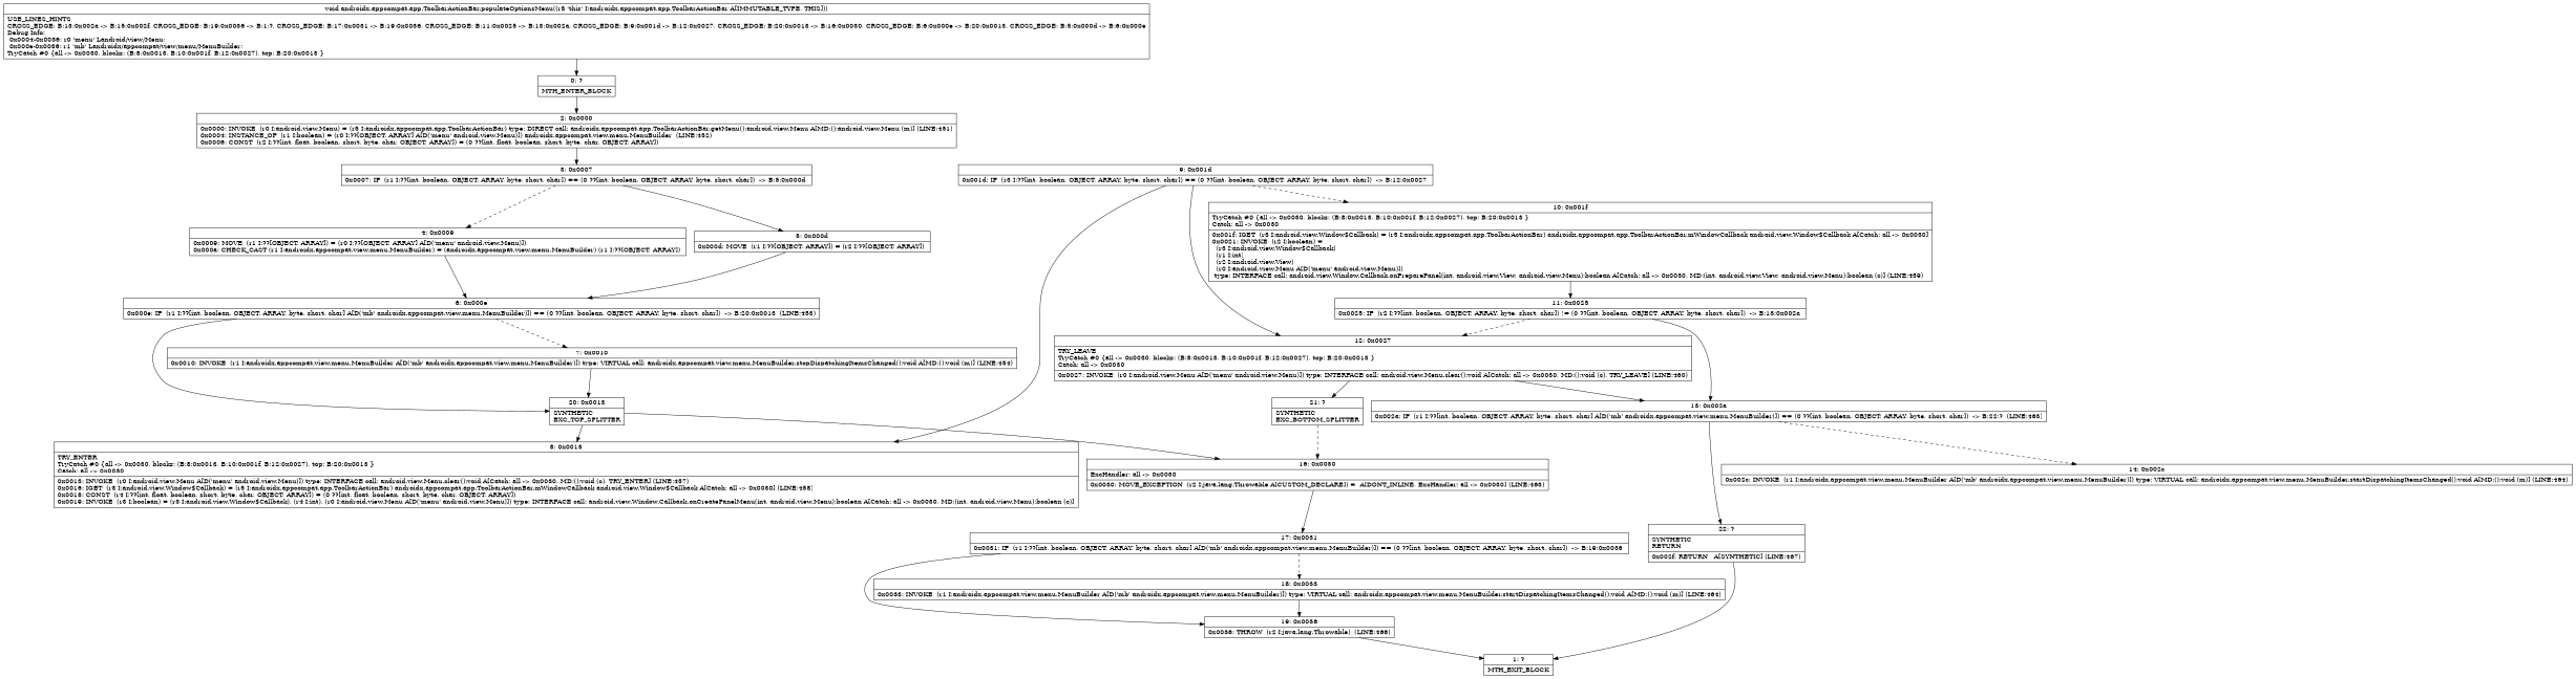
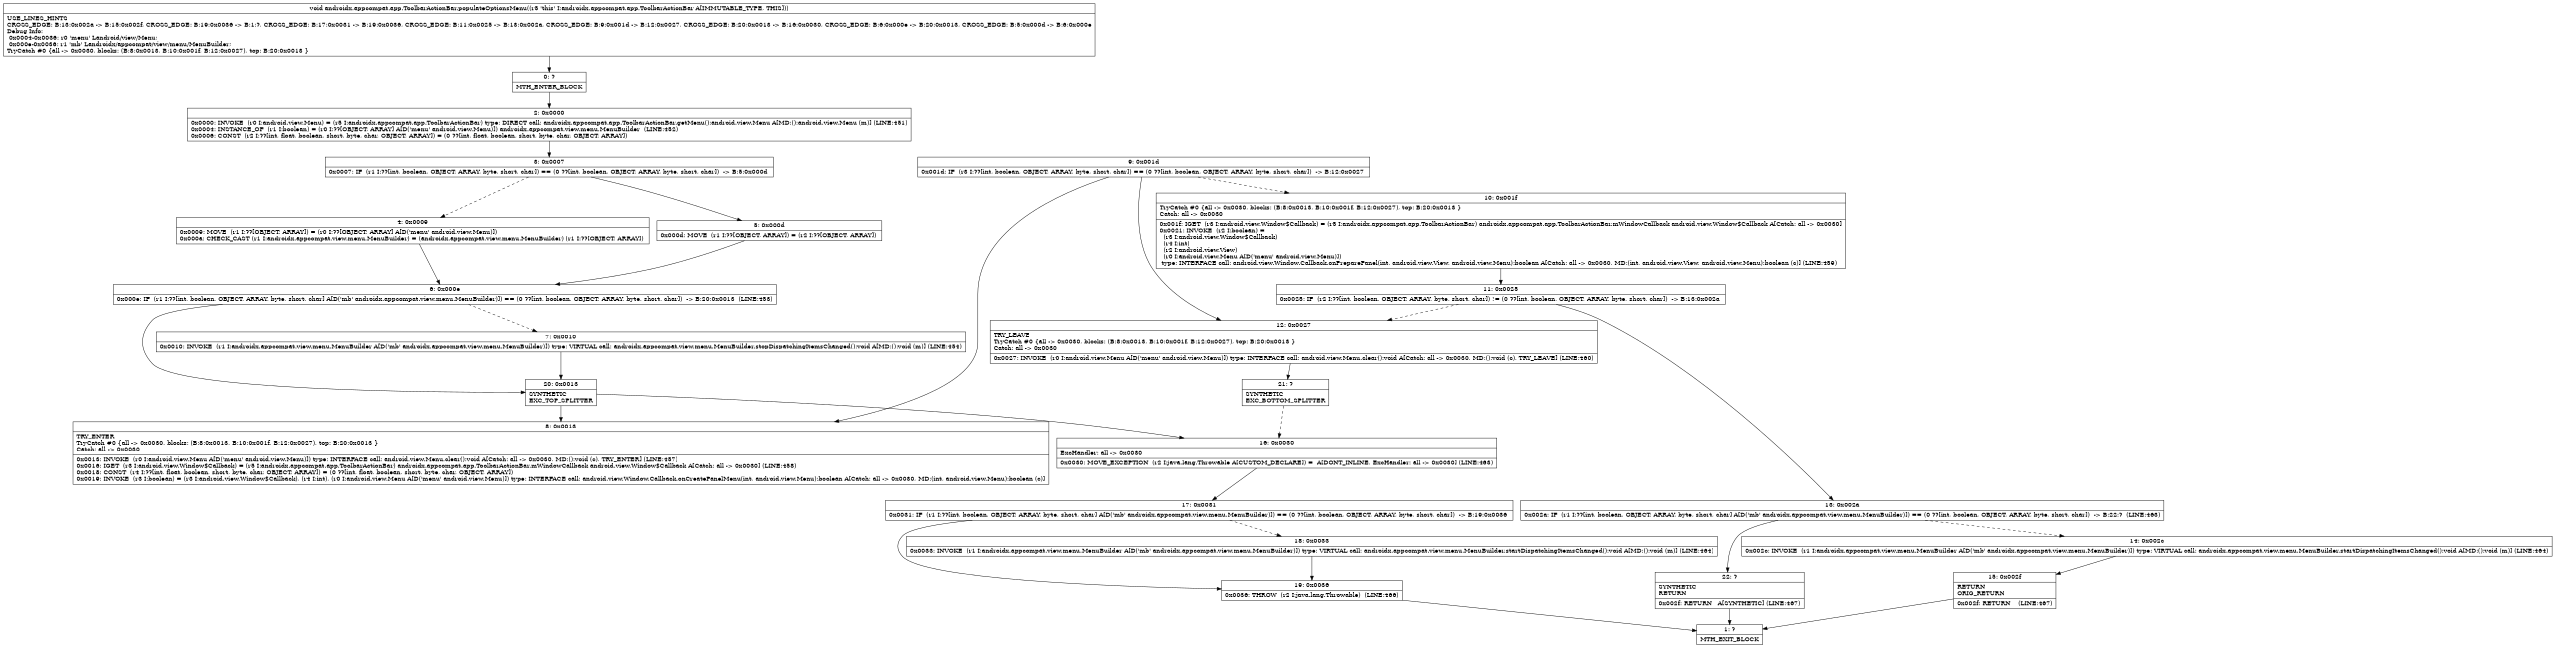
  digraph {
    node [shape=record]
    n1 [label="{0\:\ ?|MTH_ENTER_BLOCK\l}"]
    n2 [label="{2\:\ 0x0000|0x0000: INVOKE  (r0 I:android.view.Menu) = (r5 I:androidx.appcompat.app.ToolbarActionBar) type: DIRECT call: androidx.appcompat.app.ToolbarActionBar.getMenu():android.view.Menu A[MD:():android.view.Menu (m)] (LINE:451)\l0x0004: INSTANCE_OF  (r1 I:boolean) = (r0 I:??[OBJECT, ARRAY] A[D('menu' android.view.Menu)]) androidx.appcompat.view.menu.MenuBuilder  (LINE:452)\l0x0006: CONST  (r2 I:??[int, float, boolean, short, byte, char, OBJECT, ARRAY]) = (0 ??[int, float, boolean, short, byte, char, OBJECT, ARRAY]) \l}"]
    n3 [label="{3\:\ 0x0007|0x0007: IF  (r1 I:??[int, boolean, OBJECT, ARRAY, byte, short, char]) == (0 ??[int, boolean, OBJECT, ARRAY, byte, short, char])  \-\> B:5:0x000d \l}"]
    n4 [label="{4\:\ 0x0009|0x0009: MOVE  (r1 I:??[OBJECT, ARRAY]) = (r0 I:??[OBJECT, ARRAY] A[D('menu' android.view.Menu)]) \l0x000a: CHECK_CAST (r1 I:androidx.appcompat.view.menu.MenuBuilder) = (androidx.appcompat.view.menu.MenuBuilder) (r1 I:??[OBJECT, ARRAY]) \l}"]
    n5 [label="{5\:\ 0x000d|0x000d: MOVE  (r1 I:??[OBJECT, ARRAY]) = (r2 I:??[OBJECT, ARRAY]) \l}"]
    n6 [label="{6\:\ 0x000e|0x000e: IF  (r1 I:??[int, boolean, OBJECT, ARRAY, byte, short, char] A[D('mb' androidx.appcompat.view.menu.MenuBuilder)]) == (0 ??[int, boolean, OBJECT, ARRAY, byte, short, char])  \-\> B:20:0x0013  (LINE:453)\l}"]
    n7 [label="{7\:\ 0x0010|0x0010: INVOKE  (r1 I:androidx.appcompat.view.menu.MenuBuilder A[D('mb' androidx.appcompat.view.menu.MenuBuilder)]) type: VIRTUAL call: androidx.appcompat.view.menu.MenuBuilder.stopDispatchingItemsChanged():void A[MD:():void (m)] (LINE:454)\l}"]
    n8 [label="{20\:\ 0x0013|SYNTHETIC\lEXC_TOP_SPLITTER\l}"]
    n9 [label="{8\:\ 0x0013|TRY_ENTER\lTryCatch #0 \{all \-\> 0x0030, blocks: (B:8:0x0013, B:10:0x001f, B:12:0x0027), top: B:20:0x0013 \}\lCatch: all \-\> 0x0030\l|0x0013: INVOKE  (r0 I:android.view.Menu A[D('menu' android.view.Menu)]) type: INTERFACE call: android.view.Menu.clear():void A[Catch: all \-\> 0x0030, MD:():void (c), TRY_ENTER] (LINE:457)\l0x0016: IGET  (r3 I:android.view.Window$Callback) = (r5 I:androidx.appcompat.app.ToolbarActionBar) androidx.appcompat.app.ToolbarActionBar.mWindowCallback android.view.Window$Callback A[Catch: all \-\> 0x0030] (LINE:458)\l0x0018: CONST  (r4 I:??[int, float, boolean, short, byte, char, OBJECT, ARRAY]) = (0 ??[int, float, boolean, short, byte, char, OBJECT, ARRAY]) \l0x0019: INVOKE  (r3 I:boolean) = (r3 I:android.view.Window$Callback), (r4 I:int), (r0 I:android.view.Menu A[D('menu' android.view.Menu)]) type: INTERFACE call: android.view.Window.Callback.onCreatePanelMenu(int, android.view.Menu):boolean A[Catch: all \-\> 0x0030, MD:(int, android.view.Menu):boolean (c)]\l}"]
    n10 [label="{16\:\ 0x0030|ExcHandler: all \-\> 0x0030\l|0x0030: MOVE_EXCEPTION  (r2 I:java.lang.Throwable A[CUSTOM_DECLARE]) =  A[DONT_INLINE, ExcHandler: all \-\> 0x0030] (LINE:463)\l}"]
    n11 [label="{17\:\ 0x0031|0x0031: IF  (r1 I:??[int, boolean, OBJECT, ARRAY, byte, short, char] A[D('mb' androidx.appcompat.view.menu.MenuBuilder)]) == (0 ??[int, boolean, OBJECT, ARRAY, byte, short, char])  \-\> B:19:0x0036 \l}"]
    n12 [label="{9\:\ 0x001d|0x001d: IF  (r3 I:??[int, boolean, OBJECT, ARRAY, byte, short, char]) == (0 ??[int, boolean, OBJECT, ARRAY, byte, short, char])  \-\> B:12:0x0027 \l}"]
-   n13 [label="{10\:\ 0x001f|TryCatch #0 \{all \-\> 0x0030, blocks: (B:8:0x0013, B:10:0x001f, B:12:0x0027), top: B:20:0x0013 \}\lCatch: all \-\> 0x0030\l|0x001f: IGET  (r3 I:android.view.Window$Callback) = (r5 I:androidx.appcompat.app.ToolbarActionBar) androidx.appcompat.app.ToolbarActionBar.mWindowCallback android.view.Window$Callback A[Catch: all \-\> 0x0030]\l0x0021: INVOKE  (r2 I:boolean) = \l  (r3 I:android.view.Window$Callback)\l  (r1 I:int)\l  (r2 I:android.view.View)\l  (r0 I:android.view.Menu A[D('menu' android.view.Menu)])\l type: INTERFACE call: android.view.Window.Callback.onPreparePanel(int, android.view.View, android.view.Menu):boolean A[Catch: all \-\> 0x0030, MD:(int, android.view.View, android.view.Menu):boolean (c)] (LINE:459)\l}"]
+   n13 [label="{10\:\ 0x001f|TryCatch #0 \{all \-\> 0x0030, blocks: (B:8:0x0013, B:10:0x001f, B:12:0x0027), top: B:20:0x0013 \}\lCatch: all \-\> 0x0030\l|0x001f: IGET  (r3 I:android.view.Window$Callback) = (r5 I:androidx.appcompat.app.ToolbarActionBar) androidx.appcompat.app.ToolbarActionBar.mWindowCallback android.view.Window$Callback A[Catch: all \-\> 0x0030]\l0x0021: INVOKE  (r2 I:boolean) = \l  (r3 I:android.view.Window$Callback)\l  (r4 I:int)\l  (r2 I:android.view.View)\l  (r0 I:android.view.Menu A[D('menu' android.view.Menu)])\l type: INTERFACE call: android.view.Window.Callback.onPreparePanel(int, android.view.View, android.view.Menu):boolean A[Catch: all \-\> 0x0030, MD:(int, android.view.View, android.view.Menu):boolean (c)] (LINE:459)\l}"]
    n14 [label="{12\:\ 0x0027|TRY_LEAVE\lTryCatch #0 \{all \-\> 0x0030, blocks: (B:8:0x0013, B:10:0x001f, B:12:0x0027), top: B:20:0x0013 \}\lCatch: all \-\> 0x0030\l|0x0027: INVOKE  (r0 I:android.view.Menu A[D('menu' android.view.Menu)]) type: INTERFACE call: android.view.Menu.clear():void A[Catch: all \-\> 0x0030, MD:():void (c), TRY_LEAVE] (LINE:460)\l}"]
    n15 [label="{11\:\ 0x0025|0x0025: IF  (r2 I:??[int, boolean, OBJECT, ARRAY, byte, short, char]) != (0 ??[int, boolean, OBJECT, ARRAY, byte, short, char])  \-\> B:13:0x002a \l}"]
    n16 [label="{13\:\ 0x002a|0x002a: IF  (r1 I:??[int, boolean, OBJECT, ARRAY, byte, short, char] A[D('mb' androidx.appcompat.view.menu.MenuBuilder)]) == (0 ??[int, boolean, OBJECT, ARRAY, byte, short, char])  \-\> B:22:?  (LINE:463)\l}"]
    n17 [label="{21\:\ ?|SYNTHETIC\lEXC_BOTTOM_SPLITTER\l}"]
    n18 [label="{14\:\ 0x002c|0x002c: INVOKE  (r1 I:androidx.appcompat.view.menu.MenuBuilder A[D('mb' androidx.appcompat.view.menu.MenuBuilder)]) type: VIRTUAL call: androidx.appcompat.view.menu.MenuBuilder.startDispatchingItemsChanged():void A[MD:():void (m)] (LINE:464)\l}"]
    n19 [label="{22\:\ ?|SYNTHETIC\lRETURN\l|0x002f: RETURN   A[SYNTHETIC] (LINE:467)\l}"]
+   n20 [label="{15\:\ 0x002f|RETURN\lORIG_RETURN\l|0x002f: RETURN    (LINE:467)\l}"]
    n21 [label="{1\:\ ?|MTH_EXIT_BLOCK\l}"]
    n22 [label="{18\:\ 0x0033|0x0033: INVOKE  (r1 I:androidx.appcompat.view.menu.MenuBuilder A[D('mb' androidx.appcompat.view.menu.MenuBuilder)]) type: VIRTUAL call: androidx.appcompat.view.menu.MenuBuilder.startDispatchingItemsChanged():void A[MD:():void (m)] (LINE:464)\l}"]
    n23 [label="{19\:\ 0x0036|0x0036: THROW  (r2 I:java.lang.Throwable)  (LINE:466)\l}"]
    n24 [label="{void androidx.appcompat.app.ToolbarActionBar.populateOptionsMenu((r5 'this' I:androidx.appcompat.app.ToolbarActionBar A[IMMUTABLE_TYPE, THIS]))  | USE_LINES_HINTS\lCROSS_EDGE: B:13:0x002a \-\> B:15:0x002f, CROSS_EDGE: B:19:0x0036 \-\> B:1:?, CROSS_EDGE: B:17:0x0031 \-\> B:19:0x0036, CROSS_EDGE: B:11:0x0025 \-\> B:13:0x002a, CROSS_EDGE: B:9:0x001d \-\> B:12:0x0027, CROSS_EDGE: B:20:0x0013 \-\> B:16:0x0030, CROSS_EDGE: B:6:0x000e \-\> B:20:0x0013, CROSS_EDGE: B:5:0x000d \-\> B:6:0x000e\lDebug Info:\l  0x0004\-0x0036: r0 'menu' Landroid\/view\/Menu;\l  0x000e\-0x0036: r1 'mb' Landroidx\/appcompat\/view\/menu\/MenuBuilder;\lTryCatch #0 \{all \-\> 0x0030, blocks: (B:8:0x0013, B:10:0x001f, B:12:0x0027), top: B:20:0x0013 \}\l}"]
    n1 -> n2
    n2 -> n3
    n3 -> n4 [style=dashed]
    n3 -> n5
    n4 -> n6
    n5 -> n6
    n6 -> n7 [style=dashed]
    n6 -> n8
    n7 -> n8
    n8 -> n9
    n8 -> n10
    n10 -> n11
    n11 -> n22 [style=dashed]
    n11 -> n23
    n12 -> n9
    n12 -> n13 [style=dashed]
    n12 -> n14
    n13 -> n15
-   n14 -> n16
    n14 -> n17
    n15 -> n14 [style=dashed]
    n15 -> n16
    n16 -> n18 [style=dashed]
    n16 -> n19
    n17 -> n10 [style=dashed]
+   n18 -> n20
    n19 -> n21
+   n20 -> n21
    n22 -> n23
    n23 -> n21
    n24 -> n1
  }
